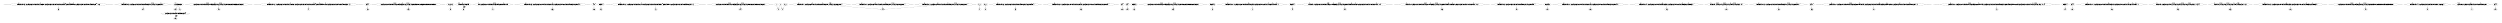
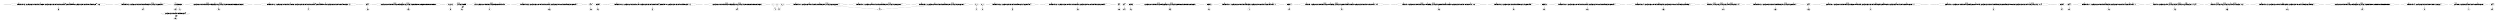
  digraph {
    n1 [label="interfaceinvoke $r25.<org.eclipse.osgi.service.resolver.StateHelper: org.eclipse.osgi.service.resolver.VersionConstraint[] getUnsatisfiedLeaves(org.eclipse.osgi.service.resolver.BundleDescription[])>($r26)"]
    n2 [label=r50]
    n3 [label="interfaceinvoke r3.<org.eclipse.osgi.service.resolver.BundleDescription: java.lang.String getLocation()>()"]
    n4 [label="$r9"]
    n5 [label="org.eclipse.osgi.service.resolver.BundleDescription[]"]
    n6 [label="$r26"]
    n7 [label="$r48"]
    n8 [label=r6]
    n9 [label="<org.eclipse.core.runtime.internal.adaptor.EclipseAdaptorMsg: java.lang.String ECLIPSE_CONSOLE_LEAF_CONSTRAINTS>"]
    n10 [label="$r42"]
    n11 [label="interfaceinvoke $r16.<org.eclipse.osgi.service.resolver.StateHelper: org.eclipse.osgi.service.resolver.VersionConstraint[] getUnsatisfiedConstraints(org.eclipse.osgi.service.resolver.BundleDescription)>(r3)"]
    n12 [label=r4]
    n13 [label="r50[i11]"]
    n14 [label="$r30"]
    n15 [label="<org.eclipse.core.runtime.internal.adaptor.EclipseAdaptorMsg: java.lang.String ECLIPSE_CONSOLE_CANNOT_FIND_BUNDLE_ERROR>"]
    n16 [label="$r45"]
    n17 [label="$i1 & 32775"]
    n18 [label="$i2"]
-   n19 [label="parameter.lang.StringBuffer"]
+   n19 [label="java.lang.StringBuffer"]
    n20 [label="$r8"]
    n21 [label="@caughtexception"]
    n22 [label="@this: org.eclipse.core.runtime.internal.adaptor.EclipseCommandProvider"]
    n23 [label=r0]
    n24 [label="interfaceinvoke $r35.<org.eclipse.osgi.service.resolver.VersionConstraint: org.eclipse.osgi.service.resolver.BundleDescription getBundle()>()"]
    n25 [label="$r36"]
    n26 [label="r4[i10]"]
    n27 [label="$r22"]
    n28 [label="lengthof r4"]
    n29 [label="$i3"]
    n30 [label="interfaceinvoke $r18.<org.eclipse.osgi.service.resolver.State: org.eclipse.osgi.service.resolver.ResolverError[] getResolverErrors(org.eclipse.osgi.service.resolver.BundleDescription)>(r3)"]
    n31 [label=r5]
    n32 [label="<org.eclipse.core.runtime.internal.adaptor.EclipseAdaptorMsg: java.lang.String ECLIPSE_CONSOLE_NO_CONSTRAINTS>"]
    n33 [label="$r44"]
    n34 [label=7]
    n35 [label=z0]
    n36 [label="interfaceinvoke r1.<org.eclipse.osgi.framework.console.CommandInterpreter: java.lang.String nextArgument()>()"]
    n37 [label=r49]
    n38 [label=0]
    n39 [label=i11]
    n40 [label=i7]
    n41 [label=i10]
    n42 [label="interfaceinvoke $r36.<org.eclipse.osgi.service.resolver.BundleDescription: long getBundleId()>()"]
    n43 [label="$l5"]
    n44 [label="interfaceinvoke $r30.<org.eclipse.osgi.service.resolver.VersionConstraint: org.eclipse.osgi.service.resolver.BundleDescription getBundle()>()"]
    n45 [label="$r31"]
    n46 [label="r5[i7]"]
    n47 [label="$r20"]
    n48 [label="r5[i7]"]
    n49 [label="$r19"]
    n50 [label="lengthof r5"]
    n51 [label="$i6"]
    n52 [label="<org.eclipse.core.runtime.internal.adaptor.EclipseAdaptorMsg: java.lang.String ECLIPSE_CONSOLE_DIRECT_CONSTRAINTS>"]
    n53 [label="$r43"]
    n54 [label="lengthof r5"]
    n55 [label="$i8"]
    n56 [label="interfaceinvoke $r7.<org.eclipse.osgi.service.resolver.PlatformAdmin: org.eclipse.osgi.service.resolver.State getState(boolean)>(0)"]
    n57 [label=r2]
    n58 [label="lengthof r4"]
    n59 [label="$i9"]
    n60 [label="staticinvoke <org.eclipse.core.runtime.internal.adaptor.MessageHelper: java.lang.String getResolutionFailureMessage(org.eclipse.osgi.service.resolver.VersionConstraint)>($r40)"]
    n61 [label="$r41"]
    n62 [label="staticinvoke <org.eclipse.core.runtime.internal.adaptor.MessageHelper: java.lang.String getResolutionFailureMessage(org.eclipse.osgi.service.resolver.VersionConstraint)>($r22)"]
    n63 [label="$r23"]
    n64 [label="interfaceinvoke r3.<org.eclipse.osgi.service.resolver.BundleDescription: long getBundleId()>()"]
    n65 [label="$l0"]
    n66 [label="lengthof r50"]
    n67 [label="$i12"]
    n68 [label="i10 + 1"]
    n69 [label="interfaceinvoke $r27.<org.eclipse.osgi.service.resolver.VersionConstraint: org.eclipse.osgi.service.resolver.BundleDescription getBundle()>()"]
    n70 [label="$r28"]
    n71 [label="interfaceinvoke $r24.<org.eclipse.osgi.service.resolver.PlatformAdmin: org.eclipse.osgi.service.resolver.StateHelper getStateHelper()>()"]
    n72 [label="$r25"]
    n73 [label="staticinvoke <java.lang.String: java.lang.String valueOf(java.lang.Object)>($r9)"]
    n74 [label="$r10"]
    n75 [label="i11 + 1"]
    n76 [label="interfaceinvoke $r31.<org.eclipse.osgi.service.resolver.BundleDescription: java.lang.String getLocation()>()"]
    n77 [label="$r32"]
    n78 [label="r50[i11]"]
    n79 [label="$r35"]
    n80 [label="specialinvoke r0.<org.eclipse.core.runtime.internal.adaptor.EclipseCommandProvider: org.eclipse.osgi.service.resolver.PlatformAdmin getPlatformAdmin(org.eclipse.osgi.framework.console.CommandInterpreter)>(r1)"]
    n81 [label="$r7"]
    n82 [label="interfaceinvoke r1.<org.eclipse.osgi.framework.console.CommandInterpreter: java.lang.String nextArgument()>()"]
    n83 [label="interfaceinvoke r1.<org.eclipse.osgi.framework.console.CommandInterpreter: java.lang.String nextArgument()>()"]
    n84 [label="specialinvoke r0.<org.eclipse.core.runtime.internal.adaptor.EclipseCommandProvider: org.eclipse.osgi.service.resolver.BundleDescription getBundleDescriptionFromToken(org.eclipse.osgi.service.resolver.State,java.lang.String)>(r2, r49)"]
    n85 [label=r3]
    n86 [label="lengthof r4"]
    n87 [label="$i4"]
    n88 [label="i7 + 1"]
    n89 [label="r50[i11]"]
    n90 [label="$r27"]
    n91 [label="interfaceinvoke $r17.<org.eclipse.osgi.service.resolver.PlatformAdmin: org.eclipse.osgi.service.resolver.State getState(boolean)>(0)"]
    n92 [label="$r18"]
    n93 [label="staticinvoke <org.eclipse.osgi.util.NLS: java.lang.String bind(java.lang.String,java.lang.Object)>($r45, r49)"]
    n94 [label="$r46"]
    n95 [label="staticinvoke <java.lang.String: java.lang.String valueOf(java.lang.Object)>($r32)"]
    n96 [label="$r33"]
    n97 [label="interfaceinvoke $r15.<org.eclipse.osgi.service.resolver.PlatformAdmin: org.eclipse.osgi.service.resolver.StateHelper getStateHelper()>()"]
    n98 [label="$r16"]
    n99 [label="<org.eclipse.core.runtime.internal.adaptor.EclipseAdaptorMsg: java.lang.String ECLIPSE_CONSOLE_NO_BUNDLE_SPECIFIED_ERROR>"]
    n100 [label="$r47"]
    n101 [label="interfaceinvoke $r19.<org.eclipse.osgi.service.resolver.ResolverError: int getType()>()"]
    n102 [label="$i1"]
    n103 [label="@parameter0: org.eclipse.osgi.framework.console.CommandInterpreter"]
    n104 [label=r1]
    n105 [label="r50[i11]"]
    n106 [label="$r40"]
    n1 -> n2
    n3 -> n4
    n5 -> n6 [label=type]
    n7 -> n5
    n9 -> n10
    n11 -> n12
    n13 -> n14
    n15 -> n16
    n17 -> n18
    n19 -> n20 [label=type]
    n21 -> n7
    n21 -> n8
    n22 -> n23
    n24 -> n25
    n26 -> n27
    n28 -> n29
    n30 -> n31
    n32 -> n33
    n34 -> n35
    n36 -> n37
    n38 -> n35
    n38 -> n39
    n42 -> n43
    n44 -> n45
    n46 -> n47
    n48 -> n49
    n50 -> n51
    n52 -> n53
    n54 -> n55
    n56 -> n57
    n58 -> n59
    n60 -> n61
    n62 -> n63
    n64 -> n65
    n66 -> n67
    n68 -> n41
    n69 -> n70
    n71 -> n72
    n73 -> n74
    n75 -> n39
    n76 -> n77
    n78 -> n79
    n80 -> n81
    n82 -> n37
    n83 -> n37
    n84 -> n85
    n86 -> n87
    n88 -> n40
    n89 -> n90
    n91 -> n92
    n93 -> n94
    n95 -> n96
    n97 -> n98
    n99 -> n100
    n101 -> n102
    n103 -> n104
    n105 -> n106
  }
